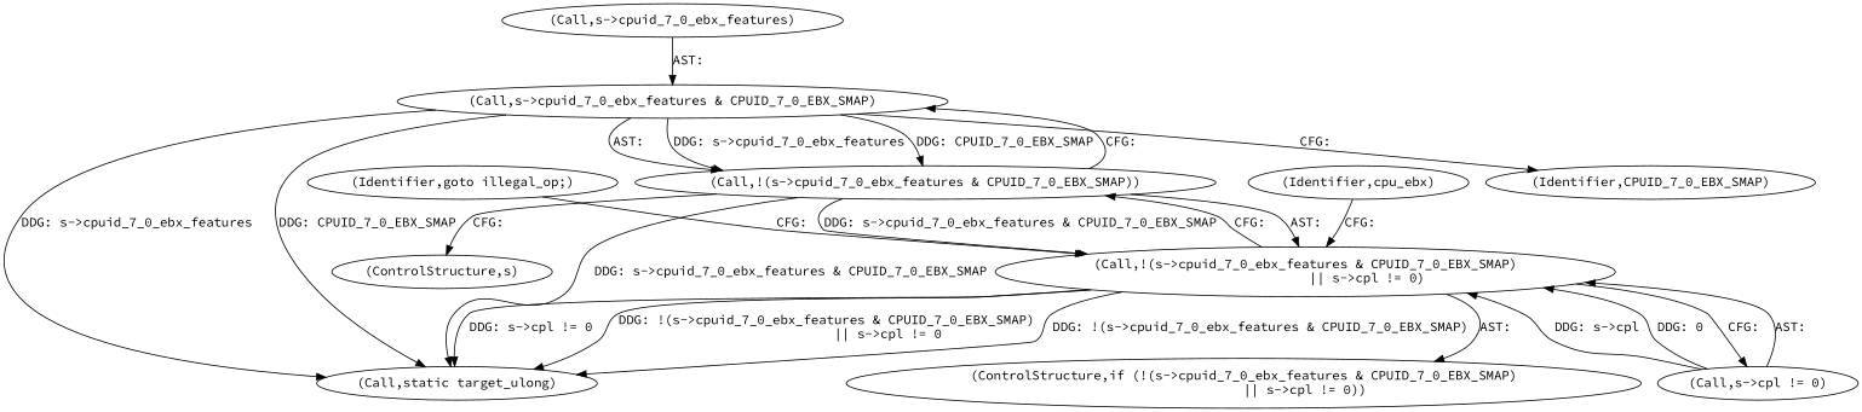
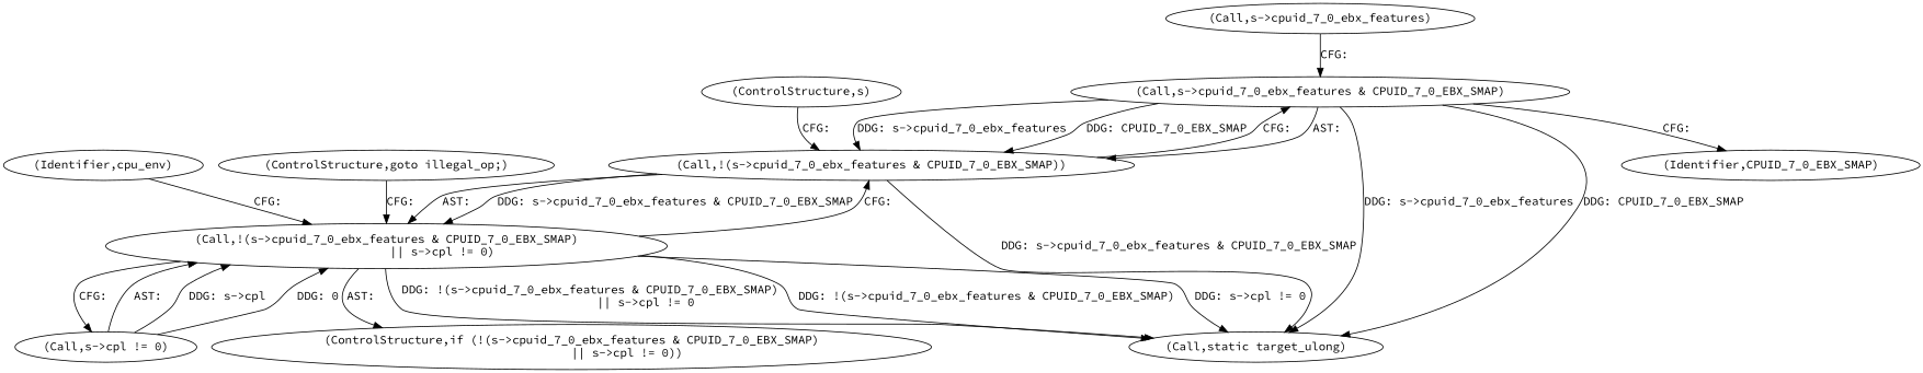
  digraph {
    fontname="Source Code Pro"
    node [fontname="Source Code Pro"]
    edge [fontname="Source Code Pro"]
    n1 [label="(Call,s->cpuid_7_0_ebx_features & CPUID_7_0_EBX_SMAP)"]
    n2 [label="(Call,!(s->cpuid_7_0_ebx_features & CPUID_7_0_EBX_SMAP))"]
    n3 [label="(Call,static target_ulong)"]
    n4 [label="(Identifier,CPUID_7_0_EBX_SMAP)"]
    n5 [label="(Call,!(s->cpuid_7_0_ebx_features & CPUID_7_0_EBX_SMAP)\n                || s->cpl != 0)"]
    n6 [label="(Call,s->cpl != 0)"]
    n7 [label="(ControlStructure,if (!(s->cpuid_7_0_ebx_features & CPUID_7_0_EBX_SMAP)\n                || s->cpl != 0))"]
    n8 [label="(Call,s->cpuid_7_0_ebx_features)"]
-   n9 [label="(Identifier,cpu_ebx)"]
+   n9 [label="(Identifier,cpu_env)"]
    n10 [label="(ControlStructure,s)"]
-   n11 [label="(Identifier,goto illegal_op;)"]
+   n11 [label="(ControlStructure,goto illegal_op;)"]
    n1 -> n2 [label="AST: "]
    n1 -> n2 [label="DDG: s->cpuid_7_0_ebx_features"]
    n1 -> n2 [label="DDG: CPUID_7_0_EBX_SMAP"]
    n1 -> n3 [label="DDG: s->cpuid_7_0_ebx_features"]
    n1 -> n3 [label="DDG: CPUID_7_0_EBX_SMAP"]
    n1 -> n4 [label="CFG: "]
    n2 -> n1 [label="CFG: "]
    n2 -> n3 [label="DDG: s->cpuid_7_0_ebx_features & CPUID_7_0_EBX_SMAP"]
    n2 -> n5 [label="AST: "]
    n2 -> n5 [label="DDG: s->cpuid_7_0_ebx_features & CPUID_7_0_EBX_SMAP"]
    n5 -> n2 [label="CFG: "]
    n5 -> n3 [label="DDG: !(s->cpuid_7_0_ebx_features & CPUID_7_0_EBX_SMAP)\n                || s->cpl != 0"]
    n5 -> n3 [label="DDG: !(s->cpuid_7_0_ebx_features & CPUID_7_0_EBX_SMAP)"]
    n5 -> n3 [label="DDG: s->cpl != 0"]
    n5 -> n6 [label="CFG: "]
    n5 -> n7 [label="AST: "]
    n6 -> n5 [label="AST: "]
    n6 -> n5 [label="DDG: s->cpl"]
    n6 -> n5 [label="DDG: 0"]
-   n8 -> n1 [label="AST: "]
+   n8 -> n1 [label="CFG: "]
    n9 -> n5 [label="CFG: "]
-   n2 -> n10 [label="CFG: "]
+   n10 -> n2 [label="CFG: "]
    n11 -> n5 [label="CFG: "]
  }
